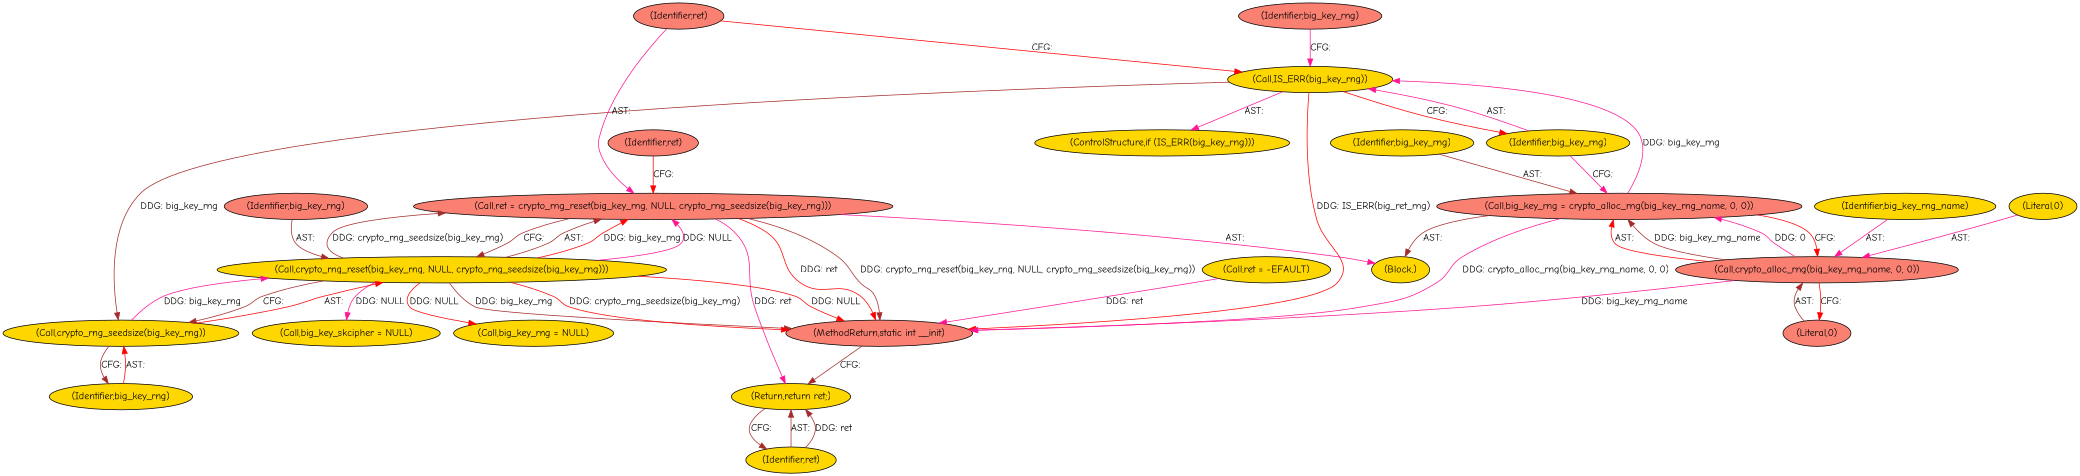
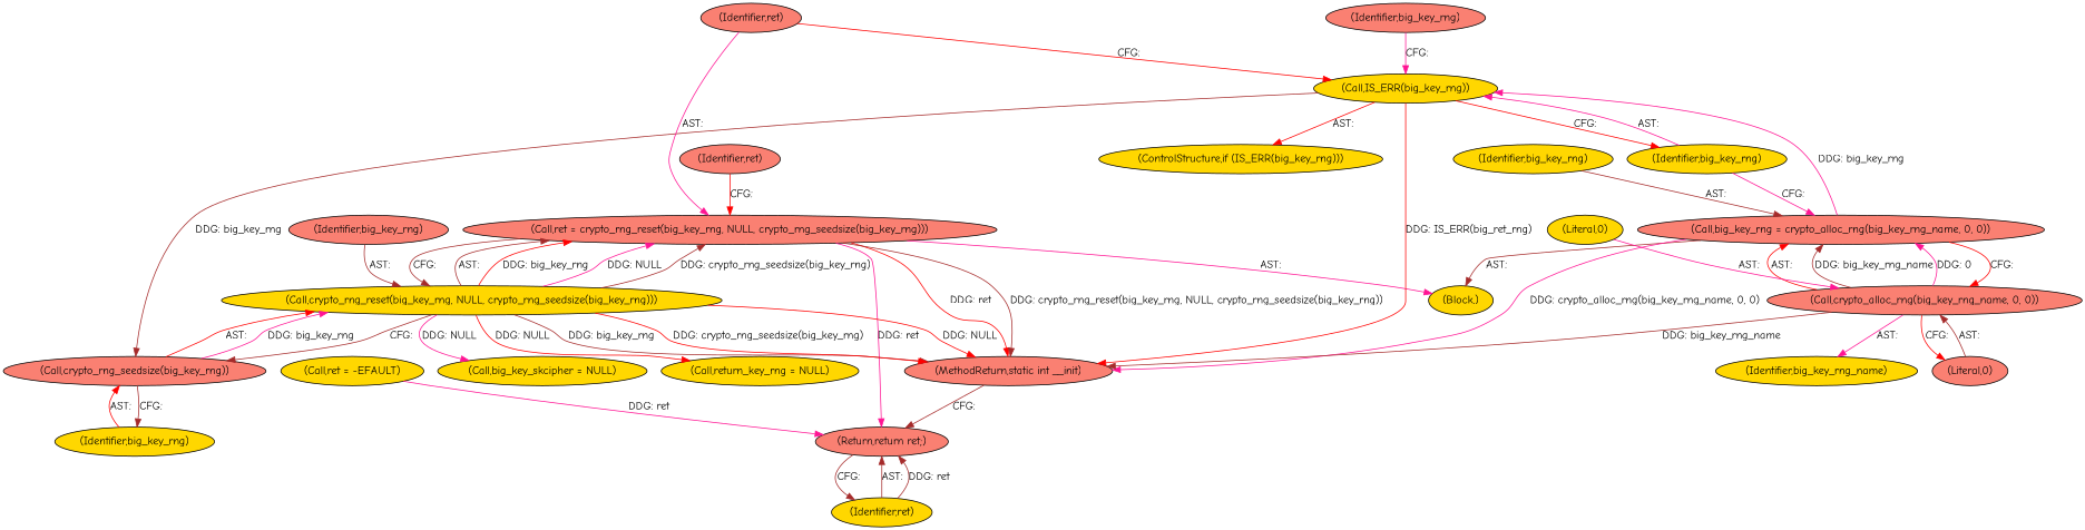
  digraph {
    fontname="Comic Neue"
    node [fillcolor=gold fontname="Comic Neue" style=filled]
    edge [color=brown fontname="Comic Neue"]
    n1 [fillcolor=salmon label="(Call,ret = crypto_rng_reset(big_key_rng, NULL, crypto_rng_seedsize(big_key_rng)))"]
    n2 [label="(Call,crypto_rng_reset(big_key_rng, NULL, crypto_rng_seedsize(big_key_rng)))"]
-   n3 [label="(Return,return ret;)"]
+   n3 [fillcolor=salmon label="(Return,return ret;)"]
    n4 [label="(Block,)"]
    n5 [fillcolor=salmon label="(MethodReturn,static int __init)"]
-   n6 [label="(Call,crypto_rng_seedsize(big_key_rng))"]
+   n6 [fillcolor=salmon label="(Call,crypto_rng_seedsize(big_key_rng))"]
    n7 [label="(Call,big_key_skcipher = NULL)"]
-   n8 [label="(Call,big_key_rng = NULL)"]
+   n8 [label="(Call,return_key_rng = NULL)"]
    n9 [label="(Identifier,ret)"]
    n10 [label="(Identifier,big_key_rng)"]
    n11 [label="(Call,IS_ERR(big_key_rng))"]
    n12 [label="(Identifier,big_key_rng)"]
    n13 [label="(ControlStructure,if (IS_ERR(big_key_rng)))"]
    n14 [fillcolor=salmon label="(Call,big_key_rng = crypto_alloc_rng(big_key_rng_name, 0, 0))"]
    n15 [fillcolor=salmon label="(Call,crypto_alloc_rng(big_key_rng_name, 0, 0))"]
    n16 [fillcolor=salmon label="(Literal,0)"]
    n17 [label="(Identifier,big_key_rng_name)"]
    n18 [fillcolor=salmon label="(Identifier,ret)"]
    n19 [label="(Call,ret = -EFAULT)"]
    n20 [label="(Literal,0)"]
    n21 [fillcolor=salmon label="(Identifier,big_key_rng)"]
    n22 [fillcolor=salmon label="(Identifier,ret)"]
    n23 [label="(Identifier,big_key_rng)"]
    n24 [fillcolor=salmon label="(Identifier,big_key_rng)"]
    n1 -> n2 [label="CFG: "]
    n1 -> n3 [color=deeppink label="DDG: ret"]
    n1 -> n4 [color=deeppink label="AST: "]
    n1 -> n5 [color=red label="DDG: ret"]
    n1 -> n5 [label="DDG: crypto_rng_reset(big_key_rng, NULL, crypto_rng_seedsize(big_key_rng))"]
    n2 -> n1 [label="AST: "]
    n2 -> n1 [color=red label="DDG: big_key_rng"]
    n2 -> n1 [color=deeppink label="DDG: NULL"]
    n2 -> n1 [label="DDG: crypto_rng_seedsize(big_key_rng)"]
    n2 -> n5 [color=red label="DDG: NULL"]
    n2 -> n5 [label="DDG: big_key_rng"]
    n2 -> n5 [color=red label="DDG: crypto_rng_seedsize(big_key_rng)"]
    n2 -> n6 [label="CFG: "]
    n2 -> n7 [color=deeppink label="DDG: NULL"]
    n2 -> n8 [color=red label="DDG: NULL"]
    n3 -> n9 [label="CFG: "]
    n5 -> n3 [label="CFG: "]
    n6 -> n2 [color=red label="AST: "]
    n6 -> n2 [color=deeppink label="DDG: big_key_rng"]
    n6 -> n10 [label="CFG: "]
    n9 -> n3 [label="AST: "]
    n9 -> n3 [label="DDG: ret"]
    n10 -> n6 [color=red label="AST: "]
    n11 -> n5 [color=red label="DDG: IS_ERR(big_ret_rng)"]
    n11 -> n6 [label="DDG: big_key_rng"]
    n11 -> n12 [color=red label="CFG: "]
-   n11 -> n13 [color=deeppink label="AST: "]
+   n11 -> n13 [color=red label="AST: "]
    n12 -> n11 [color=deeppink label="AST: "]
    n12 -> n14 [color=deeppink label="CFG: "]
    n14 -> n4 [label="AST: "]
    n14 -> n5 [color=deeppink label="DDG: crypto_alloc_rng(big_key_rng_name, 0, 0)"]
    n14 -> n11 [color=deeppink label="DDG: big_key_rng"]
    n14 -> n15 [color=red label="CFG: "]
-   n15 -> n5 [color=deeppink label="DDG: big_key_rng_name"]
+   n15 -> n5 [label="DDG: big_key_rng_name"]
    n15 -> n14 [color=red label="AST: "]
    n15 -> n14 [label="DDG: big_key_rng_name"]
    n15 -> n14 [color=deeppink label="DDG: 0"]
    n15 -> n16 [color=red label="CFG: "]
    n16 -> n15 [label="AST: "]
-   n17 -> n15 [color=deeppink label="AST: "]
+   n15 -> n17 [color=deeppink label="AST: "]
    n18 -> n1 [color=deeppink label="AST: "]
    n18 -> n11 [color=red label="CFG: "]
-   n19 -> n5 [color=deeppink label="DDG: ret"]
+   n19 -> n3 [color=deeppink label="DDG: ret"]
    n20 -> n15 [color=deeppink label="AST: "]
    n21 -> n2 [label="AST: "]
    n22 -> n1 [color=red label="CFG: "]
    n23 -> n14 [label="AST: "]
    n24 -> n11 [color=deeppink label="CFG: "]
  }
